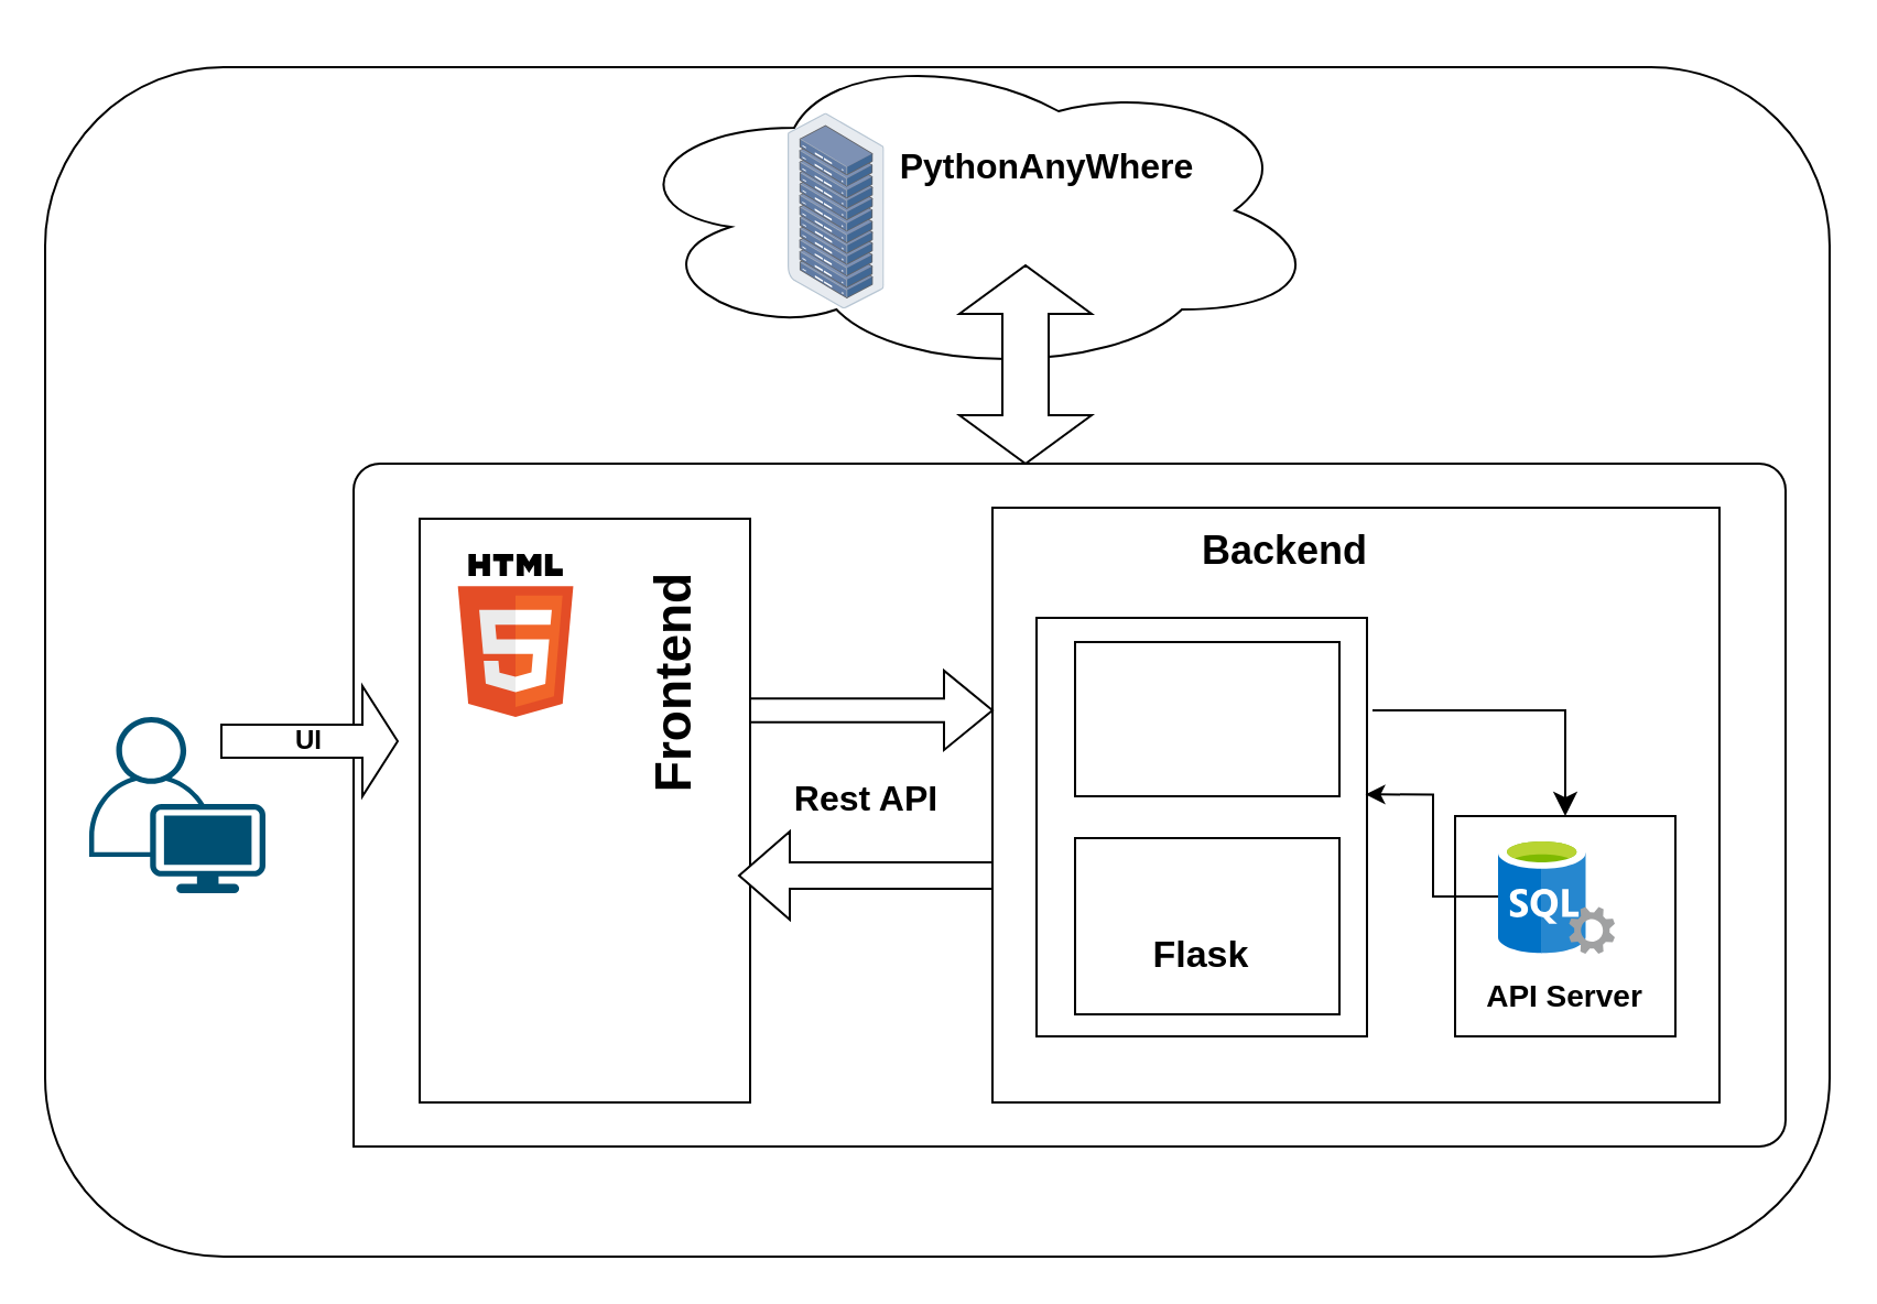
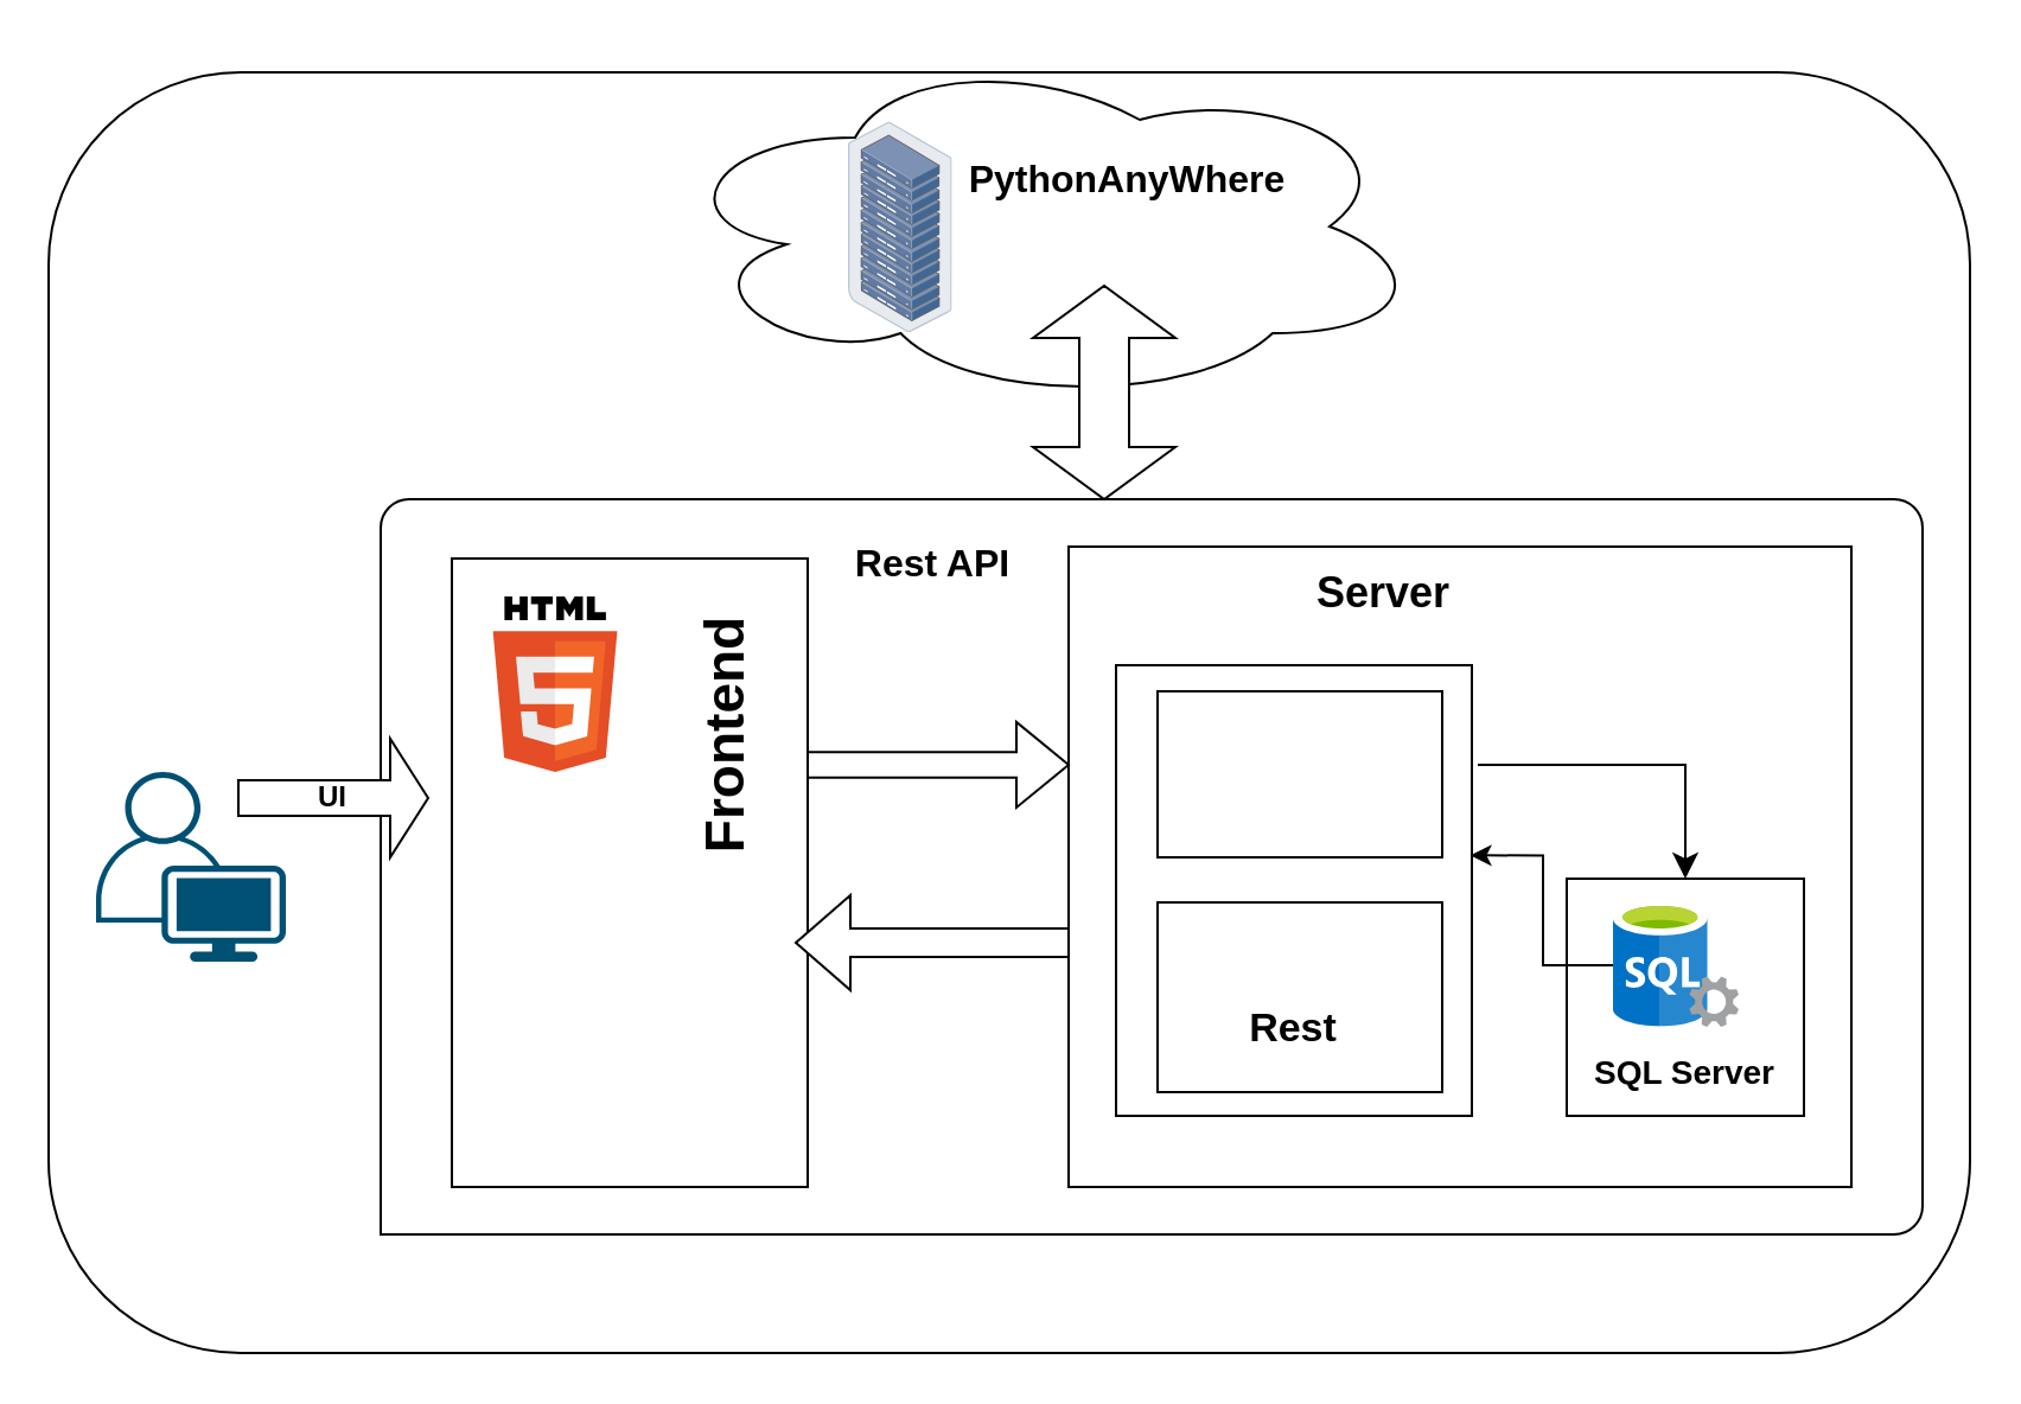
  <mxCell id="0" />
  <mxCell id="1" parent="0" />
  <mxCell id="2" value="" style="rounded=1;whiteSpace=wrap;html=1;" vertex="1" parent="1"><mxGeometry x="20" y="30" width="810" height="540" as="geometry" /></mxCell>
  <mxCell id="3" value="" style="ellipse;shape=cloud;whiteSpace=wrap;html=1;" vertex="1" parent="1"><mxGeometry x="280" y="20" width="320" height="150" as="geometry" /></mxCell>
  <mxCell id="4" value="" style="verticalLabelPosition=bottom;verticalAlign=top;html=1;shape=mxgraph.basic.three_corner_round_rect;dx=6;whiteSpace=wrap;" vertex="1" parent="1"><mxGeometry x="160" y="210" width="650" height="310" as="geometry" /></mxCell>
  <mxCell id="5" value="" style="points=[[0.35,0,0],[0.98,0.51,0],[1,0.71,0],[0.67,1,0],[0,0.795,0],[0,0.65,0]];verticalLabelPosition=bottom;sketch=0;html=1;verticalAlign=top;aspect=fixed;align=center;pointerEvents=1;shape=mxgraph.cisco19.user;fillColor=#005073;strokeColor=none;" vertex="1" parent="1"><mxGeometry x="40" y="325" width="80" height="80" as="geometry" /></mxCell>
  <mxCell id="6" value="&lt;b&gt;UI&lt;/b&gt;" style="shape=singleArrow;whiteSpace=wrap;html=1;" vertex="1" parent="1"><mxGeometry x="100" y="310.99" width="80" height="50" as="geometry" /></mxCell>
  <mxCell id="7" value="" style="rounded=0;whiteSpace=wrap;html=1;" vertex="1" parent="1"><mxGeometry x="190" y="235" width="150" height="265" as="geometry" /></mxCell>
  <mxCell id="8" value="" style="dashed=0;outlineConnect=0;html=1;align=center;labelPosition=center;verticalLabelPosition=bottom;verticalAlign=top;shape=mxgraph.weblogos.html5" vertex="1" parent="1"><mxGeometry x="207.33" y="251" width="52.4" height="74" as="geometry" /></mxCell>
  <mxCell id="9" value="" style="shape=image;html=1;verticalAlign=top;verticalLabelPosition=bottom;labelBackgroundColor=#ffffff;imageAspect=0;aspect=fixed;image=https://cdn1.iconfinder.com/data/icons/hawcons/32/699766-icon-12-file-css-128.png" vertex="1" parent="1"><mxGeometry x="193.53" y="327.5" width="80" height="80" as="geometry" /></mxCell>
  <mxCell id="10" value="" style="shape=image;html=1;verticalAlign=top;verticalLabelPosition=bottom;labelBackgroundColor=#ffffff;imageAspect=0;aspect=fixed;image=https://cdn0.iconfinder.com/data/icons/long-shadow-web-icons/512/javascript-128.png" vertex="1" parent="1"><mxGeometry x="203.03" y="416.98" width="61" height="61" as="geometry" /></mxCell>
  <mxCell id="11" value="&lt;b&gt;&lt;font style=&quot;font-size: 23px;&quot;&gt;Frontend&lt;/font&gt;&lt;/b&gt;" style="text;html=1;strokeColor=none;fillColor=none;align=center;verticalAlign=middle;whiteSpace=wrap;rounded=0;rotation=-90;" vertex="1" parent="1"><mxGeometry x="230" y="290.99" width="150" height="37.5" as="geometry" /></mxCell>
  <mxCell id="12" value="" style="whiteSpace=wrap;html=1;" vertex="1" parent="1"><mxGeometry x="450" y="230" width="330" height="270" as="geometry" /></mxCell>
- <mxCell id="13" value="&lt;b style=&quot;font-size: 18px;&quot;&gt;Backend&lt;/b&gt;" style="text;html=1;strokeColor=none;fillColor=none;align=center;verticalAlign=middle;whiteSpace=wrap;rounded=0;fontSize=18;" vertex="1" parent="1"><mxGeometry x="542.5" y="235" width="80" height="30" as="geometry" /></mxCell>
+ <mxCell id="13" value="&lt;b style=&quot;font-size: 18px;&quot;&gt;Server&lt;/b&gt;" style="text;html=1;strokeColor=none;fillColor=none;align=center;verticalAlign=middle;whiteSpace=wrap;rounded=0;fontSize=18;" vertex="1" parent="1"><mxGeometry x="542.5" y="235" width="80" height="30" as="geometry" /></mxCell>
  <mxCell id="14" value="" style="shape=singleArrow;whiteSpace=wrap;html=1;" vertex="1" parent="1"><mxGeometry x="340" y="303.96" width="110" height="36.04" as="geometry" /></mxCell>
  <mxCell id="15" value="" style="shape=singleArrow;direction=west;whiteSpace=wrap;html=1;" vertex="1" parent="1"><mxGeometry x="335" y="376.98" width="115" height="40" as="geometry" /></mxCell>
- <mxCell id="16" value="&lt;b style=&quot;font-size: 16px;&quot;&gt;Rest API&lt;/b&gt;" style="text;html=1;strokeColor=none;fillColor=none;align=center;verticalAlign=middle;whiteSpace=wrap;rounded=0;" vertex="1" parent="1"><mxGeometry x="357.5" y="346.98" width="70" height="30" as="geometry" /></mxCell>
+ <mxCell id="16" value="&lt;b style=&quot;font-size: 16px;&quot;&gt;Rest API&lt;/b&gt;" style="text;html=1;strokeColor=none;fillColor=none;align=center;verticalAlign=middle;whiteSpace=wrap;rounded=0;" vertex="1" parent="1"><mxGeometry x="357.5" y="221.98" width="70" height="30" as="geometry" /></mxCell>
  <mxCell id="17" value="" style="rounded=0;whiteSpace=wrap;html=1;" vertex="1" parent="1"><mxGeometry x="470" y="280" width="150" height="190" as="geometry" /></mxCell>
  <mxCell id="18" value="" style="rounded=0;whiteSpace=wrap;html=1;" vertex="1" parent="1"><mxGeometry x="487.5" y="290.99" width="120" height="70" as="geometry" /></mxCell>
  <mxCell id="19" value="" style="shape=image;html=1;verticalAlign=top;verticalLabelPosition=bottom;labelBackgroundColor=#ffffff;imageAspect=0;aspect=fixed;image=https://cdn4.iconfinder.com/data/icons/scripting-and-programming-languages/512/660277-Python_logo-128.png" vertex="1" parent="1"><mxGeometry x="495" y="271.98" width="105" height="105" as="geometry" /></mxCell>
  <mxCell id="20" value="" style="rounded=0;whiteSpace=wrap;html=1;" vertex="1" parent="1"><mxGeometry x="487.5" y="380" width="120" height="80" as="geometry" /></mxCell>
  <mxCell id="21" value="" style="shape=image;html=1;verticalAlign=top;verticalLabelPosition=bottom;labelBackgroundColor=#ffffff;imageAspect=0;aspect=fixed;image=https://cdn4.iconfinder.com/data/icons/fruits-and-veggies-2/280/fruits-and-veggies-icons_chilli-pepper-128.png" vertex="1" parent="1"><mxGeometry x="503.49" y="360.99" width="83.02" height="83.02" as="geometry" /></mxCell>
- <mxCell id="22" value="&lt;b&gt;&lt;font style=&quot;font-size: 17px;&quot;&gt;Flask&lt;/font&gt;&lt;/b&gt;" style="text;html=1;strokeColor=none;fillColor=none;align=center;verticalAlign=middle;whiteSpace=wrap;rounded=0;" vertex="1" parent="1"><mxGeometry x="515" y="419.01" width="60" height="30" as="geometry" /></mxCell>
+ <mxCell id="22" value="&lt;b&gt;&lt;font style=&quot;font-size: 17px;&quot;&gt;Rest&lt;/font&gt;&lt;/b&gt;" style="text;html=1;strokeColor=none;fillColor=none;align=center;verticalAlign=middle;whiteSpace=wrap;rounded=0;" vertex="1" parent="1"><mxGeometry x="515" y="419.01" width="60" height="30" as="geometry" /></mxCell>
  <mxCell id="23" value="" style="rounded=0;whiteSpace=wrap;html=1;" vertex="1" parent="1"><mxGeometry x="660" y="370" width="100" height="100" as="geometry" /></mxCell>
  <mxCell id="24" value="" style="edgeStyle=orthogonalEdgeStyle;rounded=0;orthogonalLoop=1;jettySize=auto;html=1;entryX=0.995;entryY=0.422;entryDx=0;entryDy=0;entryPerimeter=0;" edge="1" parent="1" source="25" target="17"><mxGeometry relative="1" as="geometry" /></mxCell>
  <mxCell id="25" value="" style="image;sketch=0;aspect=fixed;html=1;points=[];align=center;fontSize=12;image=img/lib/mscae/SQL_Servers.svg;" vertex="1" parent="1"><mxGeometry x="680" y="380" width="52.99" height="52.99" as="geometry" /></mxCell>
- <mxCell id="26" value="&lt;b&gt;&lt;font style=&quot;font-size: 14px;&quot;&gt;API Server&lt;/font&gt;&lt;/b&gt;" style="text;html=1;strokeColor=none;fillColor=none;align=center;verticalAlign=middle;whiteSpace=wrap;rounded=0;" vertex="1" parent="1"><mxGeometry x="670" y="437" width="80" height="30" as="geometry" /></mxCell>
+ <mxCell id="26" value="&lt;b&gt;&lt;font style=&quot;font-size: 14px;&quot;&gt;SQL Server&lt;/font&gt;&lt;/b&gt;" style="text;html=1;strokeColor=none;fillColor=none;align=center;verticalAlign=middle;whiteSpace=wrap;rounded=0;" vertex="1" parent="1"><mxGeometry x="670" y="437" width="80" height="30" as="geometry" /></mxCell>
  <mxCell id="27" value="" style="edgeStyle=segmentEdgeStyle;endArrow=classic;html=1;curved=0;rounded=0;endSize=8;startSize=8;entryX=0.5;entryY=0;entryDx=0;entryDy=0;" edge="1" parent="1" target="23"><mxGeometry width="50" height="50" relative="1" as="geometry"><mxPoint x="622.5" y="321.98" as="sourcePoint" /><mxPoint x="672.5" y="271.98" as="targetPoint" /><Array as="points"><mxPoint x="710" y="322" /></Array></mxGeometry></mxCell>
  <mxCell id="28" value="" style="image;points=[];aspect=fixed;html=1;align=center;shadow=0;dashed=0;image=img/lib/allied_telesis/storage/Datacenter_Server_Rack.svg;" vertex="1" parent="1"><mxGeometry x="357.5" y="51.2" width="43.81" height="88.8" as="geometry" /></mxCell>
  <mxCell id="29" value="&lt;b&gt;&lt;font style=&quot;font-size: 16px;&quot;&gt;PythonAnyWhere&lt;/font&gt;&lt;/b&gt;" style="text;html=1;strokeColor=none;fillColor=none;align=center;verticalAlign=middle;whiteSpace=wrap;rounded=0;" vertex="1" parent="1"><mxGeometry x="390" y="60" width="170" height="30" as="geometry" /></mxCell>
  <mxCell id="30" value="" style="shape=image;html=1;verticalAlign=top;verticalLabelPosition=bottom;labelBackgroundColor=#ffffff;imageAspect=0;aspect=fixed;image=https://cdn4.iconfinder.com/data/icons/ibrandify-basic-essentials-icon-set/512/pen_stroke_sketch_doodle_lineart_21-128.png" vertex="1" parent="1"><mxGeometry x="435" y="80" width="44.53" height="44.53" as="geometry" /></mxCell>
  <mxCell id="31" value="" style="html=1;shadow=0;dashed=0;align=center;verticalAlign=middle;shape=mxgraph.arrows2.twoWayArrow;dy=0.65;dx=22;flipV=1;flipH=0;direction=south;" vertex="1" parent="1"><mxGeometry x="435" y="120" width="60" height="90" as="geometry" /></mxCell>
